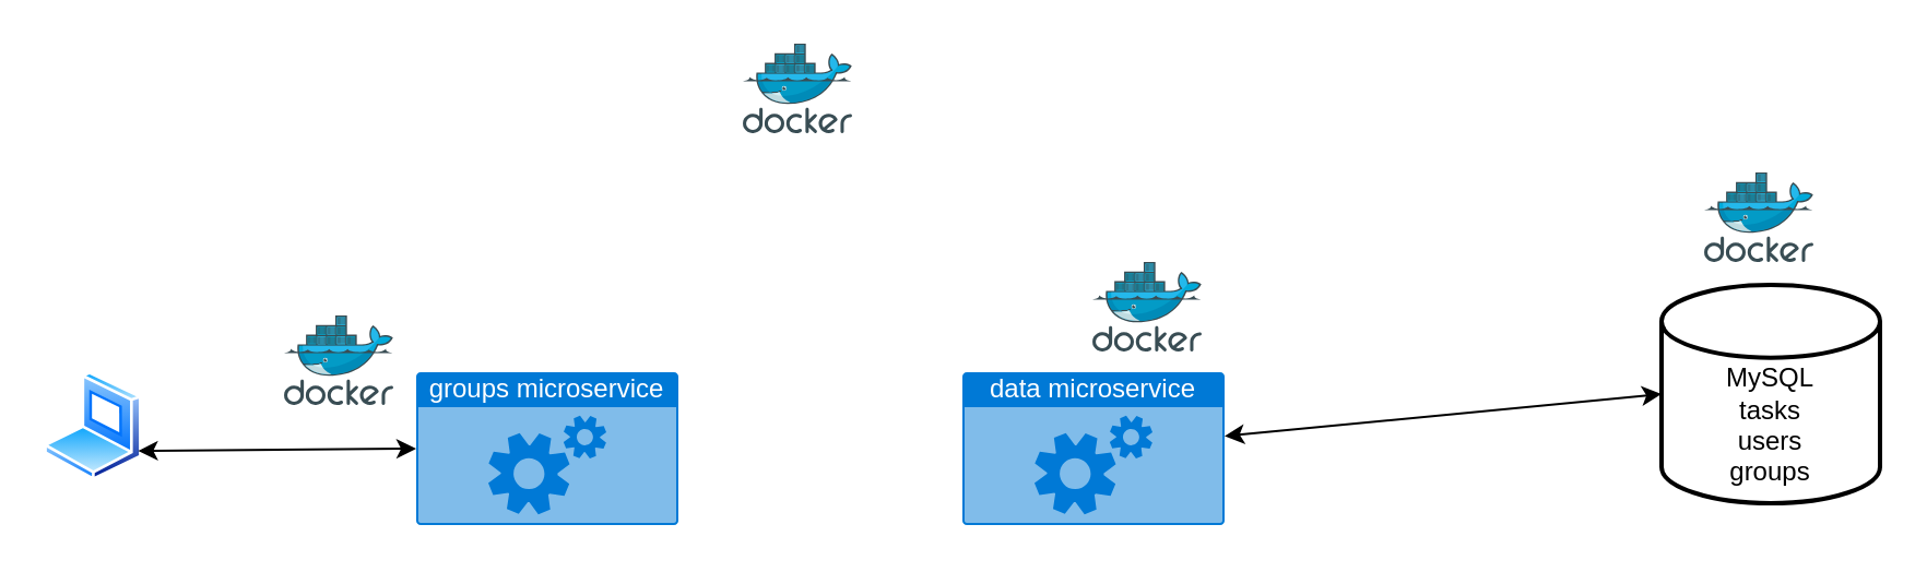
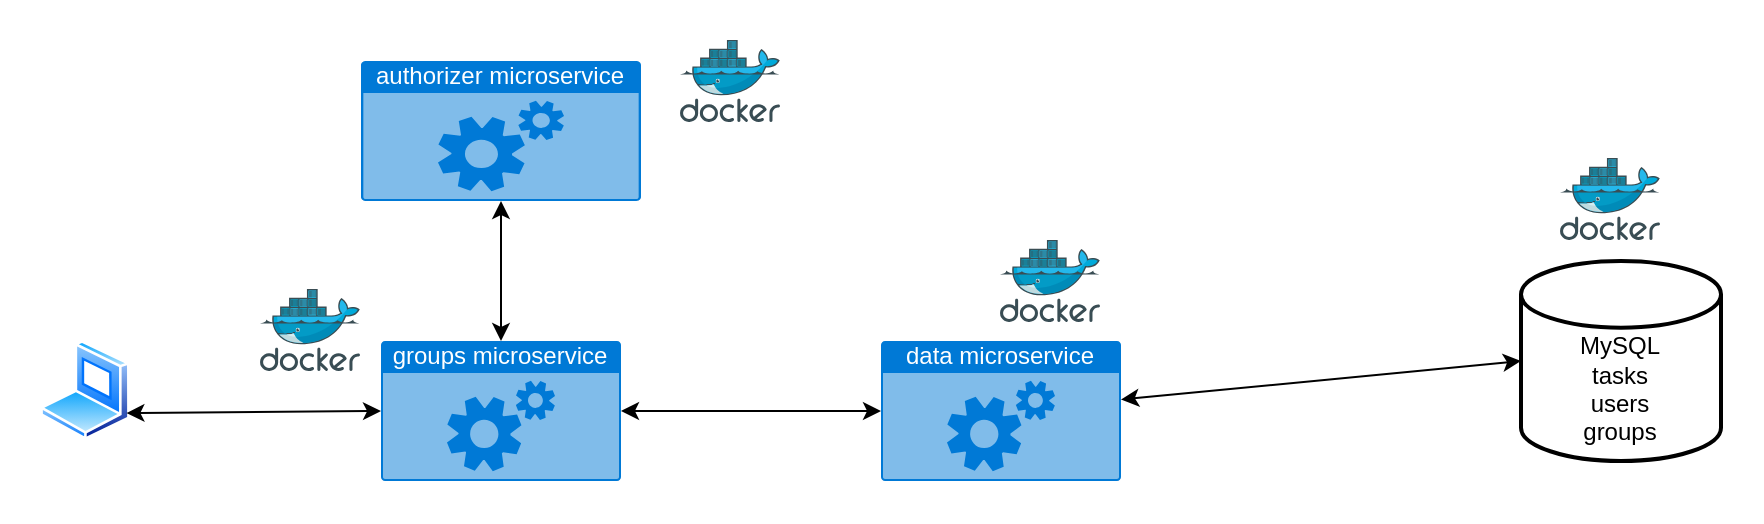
  <mxCell id="0" />
  <mxCell id="1" parent="0" />
  <mxCell id="2" value="&lt;br&gt;&lt;br&gt;MySQL&lt;br&gt;tasks&lt;br&gt;users&lt;br&gt;groups" style="strokeWidth=2;html=1;shape=mxgraph.flowchart.database;whiteSpace=wrap;" vertex="1" parent="1"><mxGeometry x="760" y="130" width="100" height="100" as="geometry" /></mxCell>
  <mxCell id="3" value="data microservice&lt;br&gt;" style="html=1;whiteSpace=wrap;strokeColor=none;fillColor=#0079D6;labelPosition=center;verticalLabelPosition=middle;verticalAlign=top;align=center;fontSize=12;outlineConnect=0;spacingTop=-6;fontColor=#FFFFFF;sketch=0;shape=mxgraph.sitemap.services;" vertex="1" parent="1"><mxGeometry x="440" y="170" width="120" height="70" as="geometry" /></mxCell>
+ <mxCell id="4" value="authorizer microservice" style="html=1;whiteSpace=wrap;strokeColor=none;fillColor=#0079D6;labelPosition=center;verticalLabelPosition=middle;verticalAlign=top;align=center;fontSize=12;outlineConnect=0;spacingTop=-6;fontColor=#FFFFFF;sketch=0;shape=mxgraph.sitemap.services;" vertex="1" parent="1"><mxGeometry x="180" y="30" width="140" height="70" as="geometry" /></mxCell>
  <mxCell id="5" value="groups microservice" style="html=1;whiteSpace=wrap;strokeColor=none;fillColor=#0079D6;labelPosition=center;verticalLabelPosition=middle;verticalAlign=top;align=center;fontSize=12;outlineConnect=0;spacingTop=-6;fontColor=#FFFFFF;sketch=0;shape=mxgraph.sitemap.services;" vertex="1" parent="1"><mxGeometry x="190" y="170" width="120" height="70" as="geometry" /></mxCell>
+ <mxCell id="6" value="" style="endArrow=classic;startArrow=classic;html=1;rounded=0;" edge="1" parent="1" source="5" target="4"><mxGeometry width="50" height="50" relative="1" as="geometry"><mxPoint x="260" y="160" as="sourcePoint" /><mxPoint x="520" y="310" as="targetPoint" /></mxGeometry></mxCell>
+ <mxCell id="7" value="" style="endArrow=classic;startArrow=classic;html=1;rounded=0;entryX=0;entryY=0.5;entryDx=0;entryDy=0;entryPerimeter=0;exitX=1;exitY=0.5;exitDx=0;exitDy=0;exitPerimeter=0;" edge="1" parent="1" source="5" target="3"><mxGeometry width="50" height="50" relative="1" as="geometry"><mxPoint x="470" y="360" as="sourcePoint" /><mxPoint x="520" y="310" as="targetPoint" /></mxGeometry></mxCell>
  <mxCell id="8" value="" style="endArrow=classic;startArrow=classic;html=1;rounded=0;entryX=0;entryY=0.5;entryDx=0;entryDy=0;entryPerimeter=0;" edge="1" parent="1" source="3" target="2"><mxGeometry width="50" height="50" relative="1" as="geometry"><mxPoint x="470" y="360" as="sourcePoint" /><mxPoint x="520" y="310" as="targetPoint" /></mxGeometry></mxCell>
  <mxCell id="9" value="" style="image;sketch=0;aspect=fixed;html=1;points=[];align=center;fontSize=12;image=img/lib/mscae/Docker.svg;" vertex="1" parent="1"><mxGeometry x="340" y="20" width="50" height="41" as="geometry" /></mxCell>
  <mxCell id="10" value="" style="image;sketch=0;aspect=fixed;html=1;points=[];align=center;fontSize=12;image=img/lib/mscae/Docker.svg;" vertex="1" parent="1"><mxGeometry x="500" y="120" width="50" height="41" as="geometry" /></mxCell>
  <mxCell id="11" value="" style="image;sketch=0;aspect=fixed;html=1;points=[];align=center;fontSize=12;image=img/lib/mscae/Docker.svg;" vertex="1" parent="1"><mxGeometry x="130" y="144.5" width="50" height="41" as="geometry" /></mxCell>
  <mxCell id="12" value="" style="image;aspect=fixed;perimeter=ellipsePerimeter;html=1;align=center;shadow=0;dashed=0;spacingTop=3;image=img/lib/active_directory/laptop_client.svg;" vertex="1" parent="1"><mxGeometry x="20" y="170" width="45" height="50" as="geometry" /></mxCell>
  <mxCell id="13" value="" style="endArrow=classic;startArrow=classic;html=1;rounded=0;entryX=0;entryY=0.5;entryDx=0;entryDy=0;entryPerimeter=0;exitX=1;exitY=0.75;exitDx=0;exitDy=0;" edge="1" parent="1" source="12" target="5"><mxGeometry width="50" height="50" relative="1" as="geometry"><mxPoint x="160" y="240" as="sourcePoint" /><mxPoint x="520" y="310" as="targetPoint" /></mxGeometry></mxCell>
  <mxCell id="14" value="" style="image;sketch=0;aspect=fixed;html=1;points=[];align=center;fontSize=12;image=img/lib/mscae/Docker.svg;" vertex="1" parent="1"><mxGeometry x="780" y="79" width="50" height="41" as="geometry" /></mxCell>
